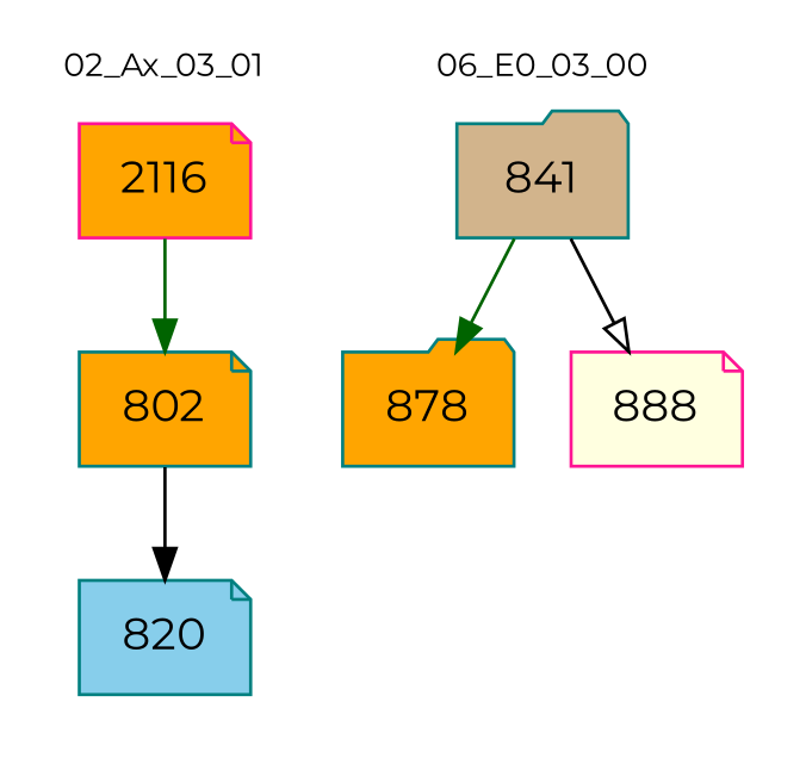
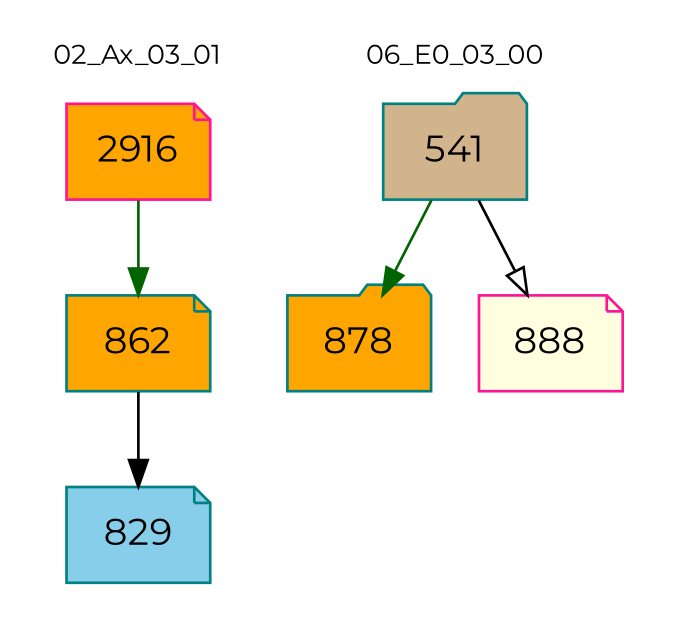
  digraph {
    fontname=Montserrat
    node [color=teal fillcolor=orange fontname=Montserrat shape=note style=filled]
    edge [arrowhead=normal color=black fontname=Montserrat]
-   n1 [label=802]
-   n2 [fillcolor=skyblue label=820]
-   n3 [color=deeppink label=2116]
-   n4 [fillcolor=tan label=841 shape=folder]
+   n1 [label=862]
+   n2 [fillcolor=skyblue label=829]
+   n3 [color=deeppink label=2916]
+   n4 [fillcolor=tan label=541 shape=folder]
    n5 [label=878 shape=folder]
    n6 [color=deeppink fillcolor=lightyellow label=888]
    subgraph cluster_1 {
      color=white
      fontsize=10
      label="02_Ax_03_01"
      n1
      n2
      n3
    }
    subgraph cluster_2 {
      color=white
      fontsize=10
      label="06_E0_03_00"
      n4
      n5
      n6
    }
    n1 -> n2
    n3 -> n1 [color=darkgreen]
    n4 -> n5 [color=darkgreen]
    n4 -> n6 [arrowhead=onormal]
  }
